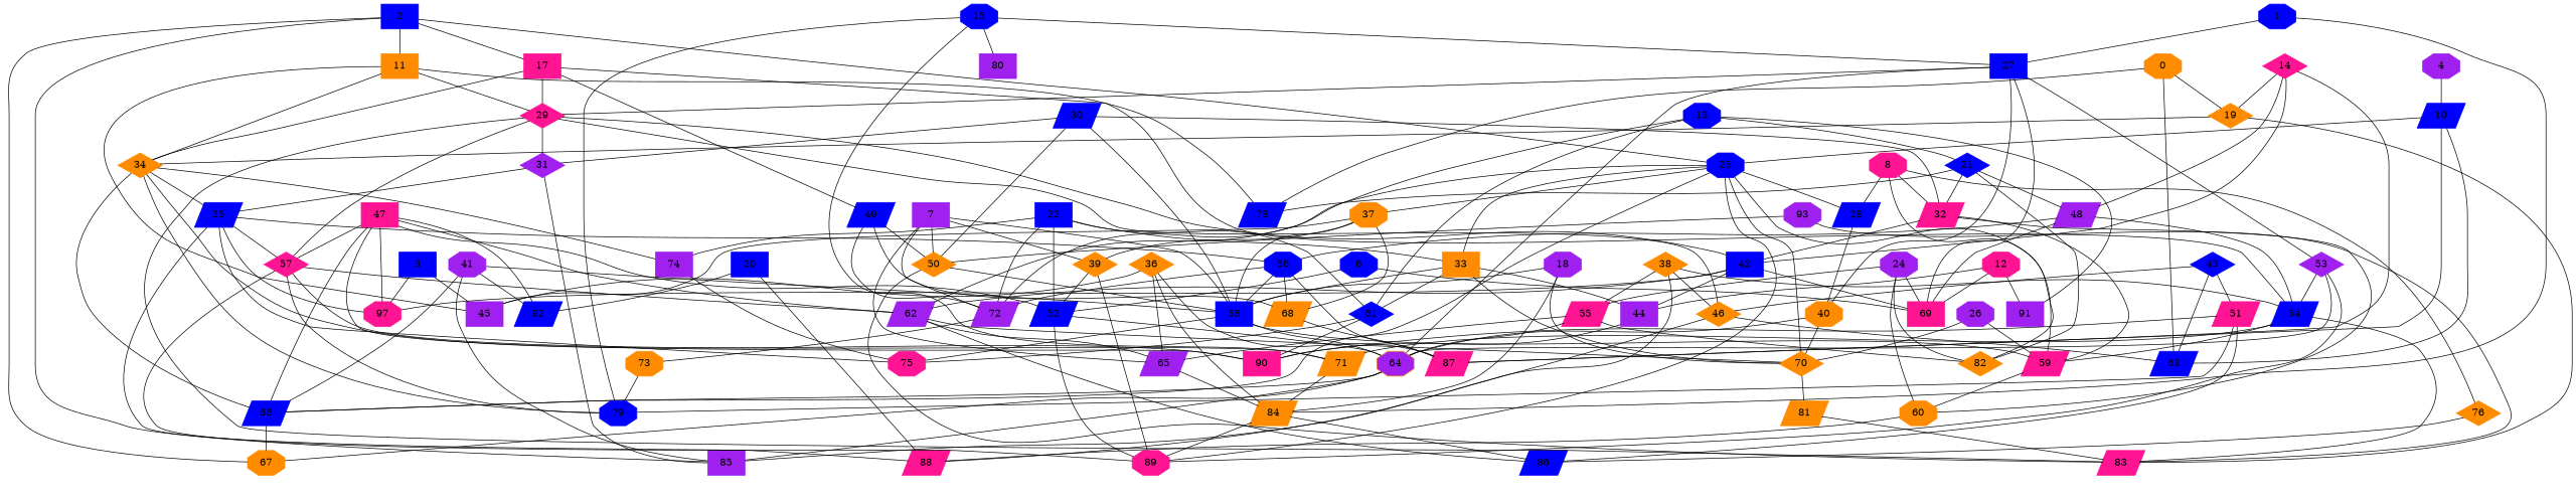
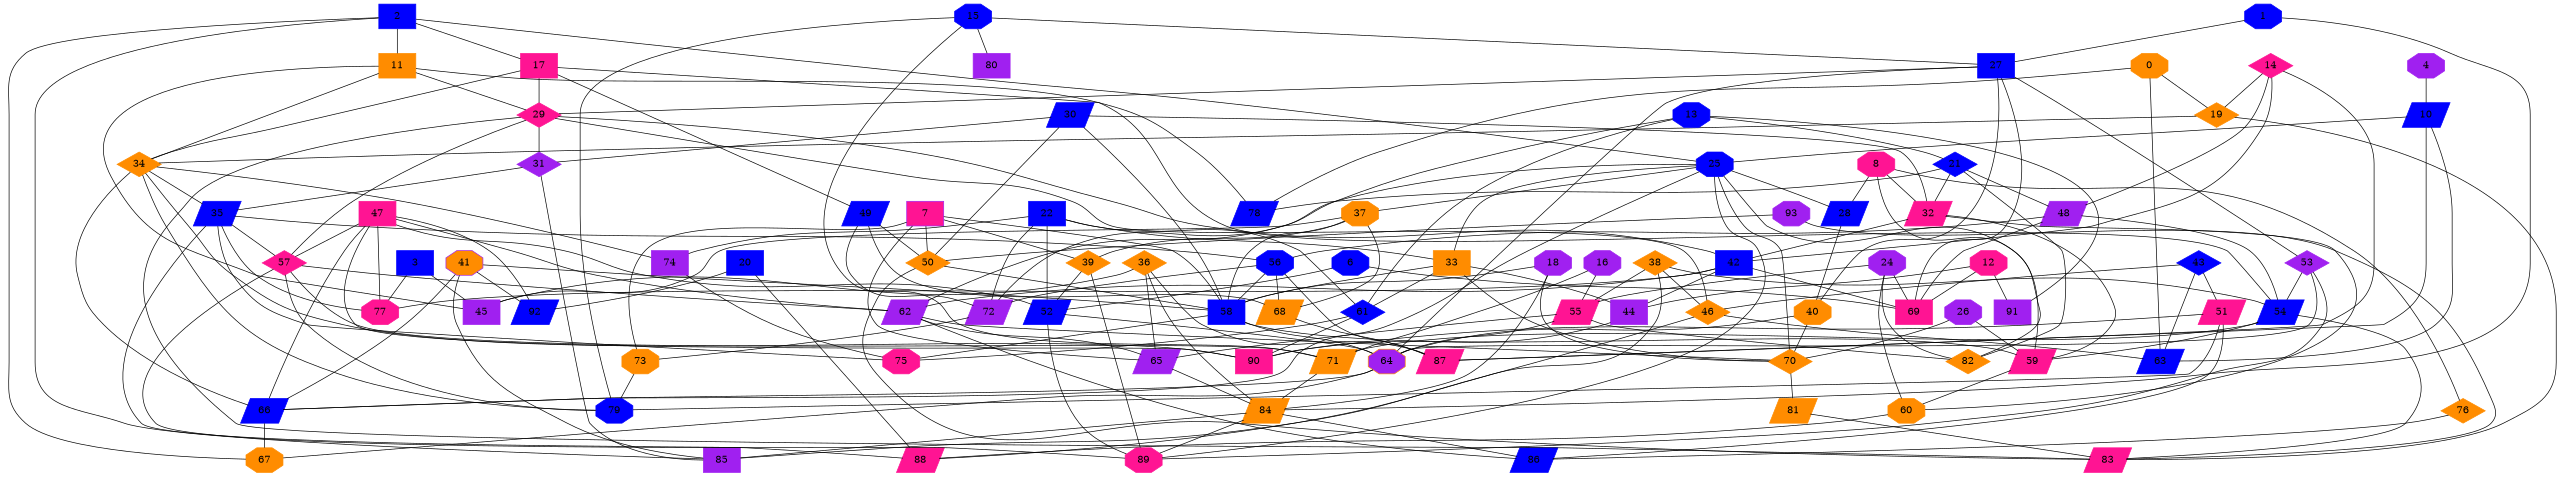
  graph {
    node [color=blue shape=parallelogram style=filled]
    edge [weight=1.0]
    1 [shape=octagon]
    27 [shape=box]
    84 [color=darkorange]
    69 [color=deeppink shape=box]
    29 [color=deeppink shape=diamond]
    40 [color=darkorange shape=octagon]
    53 [color=purple shape=diamond]
    64 [color=darkorange fillcolor=purple shape=octagon]
    89 [color=deeppink shape=octagon]
    86
    2 [shape=box]
    11 [color=darkorange shape=box]
    17 [color=deeppink shape=box]
    25 [shape=octagon]
    67 [color=darkorange shape=octagon]
    85 [color=purple shape=box]
    45 [color=purple shape=box]
    78
    34 [color=darkorange shape=diamond]
    49
    54
    28
    70 [color=darkorange shape=diamond]
    33 [color=darkorange shape=box]
    37 [color=darkorange shape=octagon]
    59 [color=deeppink]
    62 [color=purple]
    66
    3 [shape=box]
-   77 [color=deeppink shape=octagon label=97]
+   77 [color=deeppink shape=octagon]
    4 [color=purple shape=octagon]
    10
    63
    87 [color=deeppink]
    82 [color=darkorange shape=diamond]
    48 [color=purple]
    56 [shape=octagon]
    80 [color=purple shape=box]
    6 [shape=octagon]
    52
-   7 [color=purple shape=box]
+   7 [color=purple shape=box fillcolor=deeppink]
    39 [color=darkorange shape=diamond]
    50 [color=darkorange shape=diamond]
    58 [shape=box]
    65 [color=purple]
    72 [color=purple]
    83 [color=deeppink]
    75 [color=deeppink shape=octagon]
    73 [color=darkorange shape=octagon]
    8 [color=deeppink shape=octagon]
    32 [color=deeppink]
    76 [color=darkorange shape=diamond]
    42 [shape=box]
    60 [color=darkorange shape=octagon]
    n55 [color=darkorange label=0 shape=octagon]
    19 [color=darkorange shape=diamond]
    31 [color=purple shape=diamond]
    46 [color=darkorange shape=diamond]
    57 [color=deeppink shape=diamond]
    79 [shape=octagon]
    74 [color=purple shape=box]
    35
    90 [color=deeppink shape=box]
    12 [color=deeppink shape=octagon]
    44 [color=purple shape=box]
    91 [color=purple shape=box]
    24 [color=purple shape=octagon]
    55 [color=deeppink]
    13 [shape=octagon]
    21 [shape=diamond]
    61 [shape=diamond]
    14 [color=deeppink shape=diamond]
    15 [shape=octagon]
    71 [color=darkorange]
+   16 [color=purple shape=octagon]
    68 [color=darkorange]
    18 [color=purple shape=octagon]
    81 [color=darkorange]
    20 [shape=box]
    88 [color=deeppink]
    92
    22 [shape=box]
    n83 [color=purple label=93 shape=octagon]
    26 [color=purple shape=octagon]
    30
    36 [color=darkorange shape=diamond]
    38 [color=darkorange shape=diamond]
-   41 [color=purple shape=octagon]
+   41 [color=purple shape=octagon fillcolor=darkorange]
    43 [shape=diamond]
    51 [color=deeppink]
    47 [color=deeppink shape=box]
    1 -- 27
    1 -- 84
    27 -- 69
    27 -- 29
    27 -- 40
    27 -- 53
    27 -- 64
    84 -- 89
    84 -- 86
    29 -- 83
    29 -- 42 [weight=2.0]
    29 -- 31
    29 -- 46
    29 -- 57
    40 -- 64
    40 -- 70
    53 -- 64
    53 -- 89
    53 -- 54
    64 -- 67
-   64 -- 85
+   84 -- 85
    64 -- 66
    2 -- 11
    2 -- 17
    2 -- 25
    2 -- 67
    2 -- 85
    11 -- 29
    11 -- 45
    11 -- 78
    11 -- 34
    17 -- 29
    17 -- 34
    17 -- 49
    17 -- 54
    25 -- 89
    25 -- 28 [weight=2.0]
    25 -- 70 [weight=2.0]
    25 -- 33
    25 -- 37
    25 -- 59
    25 -- 62
    25 -- 66
    34 -- 66
    34 -- 79
    34 -- 74
    34 -- 35
    34 -- 90
    49 -- 50
    49 -- 72
    49 -- 68
    54 -- 59
    54 -- 83
    54 -- 71
    28 -- 40
    70 -- 81
    33 -- 70
    33 -- 58
    33 -- 44
    33 -- 61
    37 -- 45
    37 -- 39
    37 -- 58
    37 -- 68
    59 -- 60
    62 -- 86
    62 -- 70
    62 -- 65
    66 -- 67
    3 -- 45
    3 -- 77
    4 -- 10
    10 -- 25
    10 -- 63
    10 -- 87
    48 -- 69
    48 -- 54
    48 -- 56
    56 -- 87
    56 -- 58
    56 -- 72
    56 -- 68
    6 -- 69
    6 -- 52
    52 -- 64
    52 -- 89
    7 -- 39
    7 -- 50
    7 -- 58
    7 -- 65
-   7 -- 72
+   7 -- 73
    39 -- 89
    39 -- 52
    50 -- 58
    50 -- 83
    58 -- 64
    58 -- 59
    58 -- 75
    65 -- 84
    72 -- 73
    73 -- 79
    8 -- 28
    8 -- 82
    8 -- 32
    8 -- 76
    32 -- 59
    32 -- 42
    32 -- 60
    76 -- 86
    42 -- 69
    42 -- 62
    42 -- 77
    42 -- 44
    60 -- 88
    n55 -- 78
    n55 -- 63
    n55 -- 19
    19 -- 34
    19 -- 83
    31 -- 85
    31 -- 35
    46 -- 85
    46 -- 63
    57 -- 89
    57 -- 62
    57 -- 79
    57 -- 71
    74 -- 75
    35 -- 77
    35 -- 56
    35 -- 75
    35 -- 57
    35 -- 88
    12 -- 69
    12 -- 44
    12 -- 91
    44 -- 90
    24 -- 69
    24 -- 82
    24 -- 60
    24 -- 55
    55 -- 64
    55 -- 82
    55 -- 65
    13 -- 72
    13 -- 91
    13 -- 21
    13 -- 61
    21 -- 78
    21 -- 82
    21 -- 48
    21 -- 32
    61 -- 75
    61 -- 90
    14 -- 87
    14 -- 48
    14 -- 42
    14 -- 19
    15 -- 27
    15 -- 80
    15 -- 79
    15 -- 71
    71 -- 84
+   16 -- 55
+   16 -- 71
    68 -- 87
    18 -- 84
    18 -- 70
    18 -- 58
    81 -- 83
    20 -- 88
    20 -- 92
    22 -- 33
    22 -- 52 [weight=2.0]
    22 -- 72
    22 -- 74
    22 -- 61
    n83 -- 50
    n83 -- 83
    26 -- 70
    26 -- 59
    30 -- 50
    30 -- 58
    30 -- 32
    30 -- 31
    36 -- 84
    36 -- 45
    36 -- 87
    36 -- 65
    38 -- 54
    38 -- 46
    38 -- 55
    38 -- 88
    41 -- 85
    41 -- 66
    41 -- 58
    41 -- 92
    43 -- 63
    43 -- 46
    43 -- 51
    51 -- 86
    51 -- 79
    51 -- 90
    47 -- 62
    47 -- 66
    47 -- 77
    47 -- 52
    47 -- 57
    47 -- 90
    47 -- 92
  }
